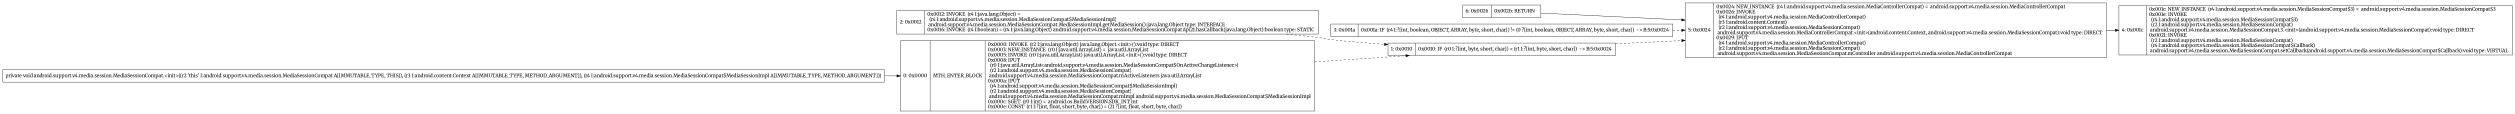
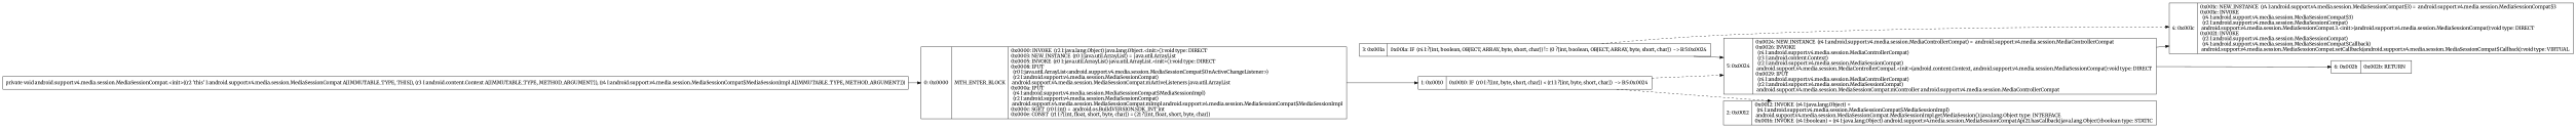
  digraph {
    fontname=Merriweather
    rankdir=LR
    node [fontname=Merriweather shape=record]
    edge [fontname=Merriweather]
    n1 [label="{0\:\ 0x0000|MTH_ENTER_BLOCK\l|0x0000: INVOKE  (r2 I:java.lang.Object) java.lang.Object.\<init\>():void type: DIRECT \l0x0003: NEW_INSTANCE  (r0 I:java.util.ArrayList) =  java.util.ArrayList \l0x0005: INVOKE  (r0 I:java.util.ArrayList) java.util.ArrayList.\<init\>():void type: DIRECT \l0x0008: IPUT  \l  (r0 I:java.util.ArrayList\<android.support.v4.media.session.MediaSessionCompat$OnActiveChangeListener\>)\l  (r2 I:android.support.v4.media.session.MediaSessionCompat)\l android.support.v4.media.session.MediaSessionCompat.mActiveListeners java.util.ArrayList \l0x000a: IPUT  \l  (r4 I:android.support.v4.media.session.MediaSessionCompat$MediaSessionImpl)\l  (r2 I:android.support.v4.media.session.MediaSessionCompat)\l android.support.v4.media.session.MediaSessionCompat.mImpl android.support.v4.media.session.MediaSessionCompat$MediaSessionImpl \l0x000c: SGET  (r0 I:int) =  android.os.Build.VERSION.SDK_INT int \l0x000e: CONST  (r1 I:?[int, float, short, byte, char]) = (21 ?[int, float, short, byte, char]) \l}"]
    n2 [label="{1\:\ 0x0010|0x0010: IF  (r0 I:?[int, byte, short, char]) \< (r1 I:?[int, byte, short, char])  \-\> B:5:0x0024 \l}"]
    n3 [label="{2\:\ 0x0012|0x0012: INVOKE  (r4 I:java.lang.Object) = \l  (r4 I:android.support.v4.media.session.MediaSessionCompat$MediaSessionImpl)\l android.support.v4.media.session.MediaSessionCompat.MediaSessionImpl.getMediaSession():java.lang.Object type: INTERFACE \l0x0016: INVOKE  (r4 I:boolean) = (r4 I:java.lang.Object) android.support.v4.media.session.MediaSessionCompatApi21.hasCallback(java.lang.Object):boolean type: STATIC \l}"]
    n4 [label="{5\:\ 0x0024|0x0024: NEW_INSTANCE  (r4 I:android.support.v4.media.session.MediaControllerCompat) =  android.support.v4.media.session.MediaControllerCompat \l0x0026: INVOKE  \l  (r4 I:android.support.v4.media.session.MediaControllerCompat)\l  (r3 I:android.content.Context)\l  (r2 I:android.support.v4.media.session.MediaSessionCompat)\l android.support.v4.media.session.MediaControllerCompat.\<init\>(android.content.Context, android.support.v4.media.session.MediaSessionCompat):void type: DIRECT \l0x0029: IPUT  \l  (r4 I:android.support.v4.media.session.MediaControllerCompat)\l  (r2 I:android.support.v4.media.session.MediaSessionCompat)\l android.support.v4.media.session.MediaSessionCompat.mController android.support.v4.media.session.MediaControllerCompat \l}"]
    n5 [label="{4\:\ 0x001c|0x001c: NEW_INSTANCE  (r4 I:android.support.v4.media.session.MediaSessionCompat$3) =  android.support.v4.media.session.MediaSessionCompat$3 \l0x001e: INVOKE  \l  (r4 I:android.support.v4.media.session.MediaSessionCompat$3)\l  (r2 I:android.support.v4.media.session.MediaSessionCompat)\l android.support.v4.media.session.MediaSessionCompat.3.\<init\>(android.support.v4.media.session.MediaSessionCompat):void type: DIRECT \l0x0021: INVOKE  \l  (r2 I:android.support.v4.media.session.MediaSessionCompat)\l  (r4 I:android.support.v4.media.session.MediaSessionCompat$Callback)\l android.support.v4.media.session.MediaSessionCompat.setCallback(android.support.v4.media.session.MediaSessionCompat$Callback):void type: VIRTUAL \l}"]
    n6 [label="{6\:\ 0x002b|0x002b: RETURN   \l}"]
    n7 [label="{3\:\ 0x001a|0x001a: IF  (r4 I:?[int, boolean, OBJECT, ARRAY, byte, short, char]) != (0 ?[int, boolean, OBJECT, ARRAY, byte, short, char])  \-\> B:5:0x0024 \l}"]
    n8 [label="{private void android.support.v4.media.session.MediaSessionCompat.\<init\>((r2 'this' I:android.support.v4.media.session.MediaSessionCompat A[IMMUTABLE_TYPE, THIS]), (r3 I:android.content.Context A[IMMUTABLE_TYPE, METHOD_ARGUMENT]), (r4 I:android.support.v4.media.session.MediaSessionCompat$MediaSessionImpl A[IMMUTABLE_TYPE, METHOD_ARGUMENT])) }"]
-   n1 -> n2 [style=dashed]
-   n3 -> n2 [style=dashed]
+   n1 -> n2
+   n2 -> n3 [style=dashed]
    n2 -> n4 [style=dashed]
    n4 -> n5
-   n6 -> n4
-   n7 -> n4 [style=dashed]
+   n4 -> n6
+   n7 -> n4
+   n7 -> n5 [style=dashed]
    n8 -> n1
  }
